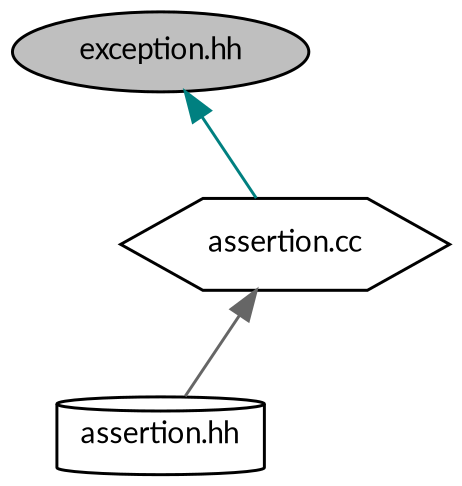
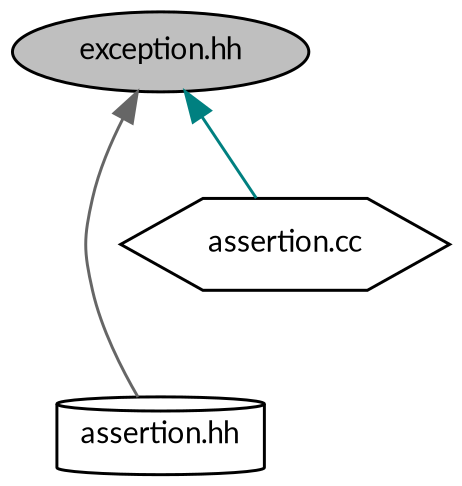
  digraph {
    fontname=Lato
    node [color=black fillcolor=white fontname=Lato fontsize=10 style=filled]
    edge [dir=back fontname=Lato fontsize=10 labelfontname=FreeSans labelfontsize=10 style=solid]
    n1 [fillcolor=grey75 fontcolor=black height=0.2 label="exception.hh" shape=ellipse width=0.4]
    n2 [height=0.2 label="assertion.hh" shape=cylinder width=0.4]
    n3 [height=0.2 label="assertion.cc" shape=hexagon width=0.4]
-   n3 -> n2 [color=gray40]
+   n1 -> n2 [color=gray40]
    n1 -> n3 [color=teal]
  }
